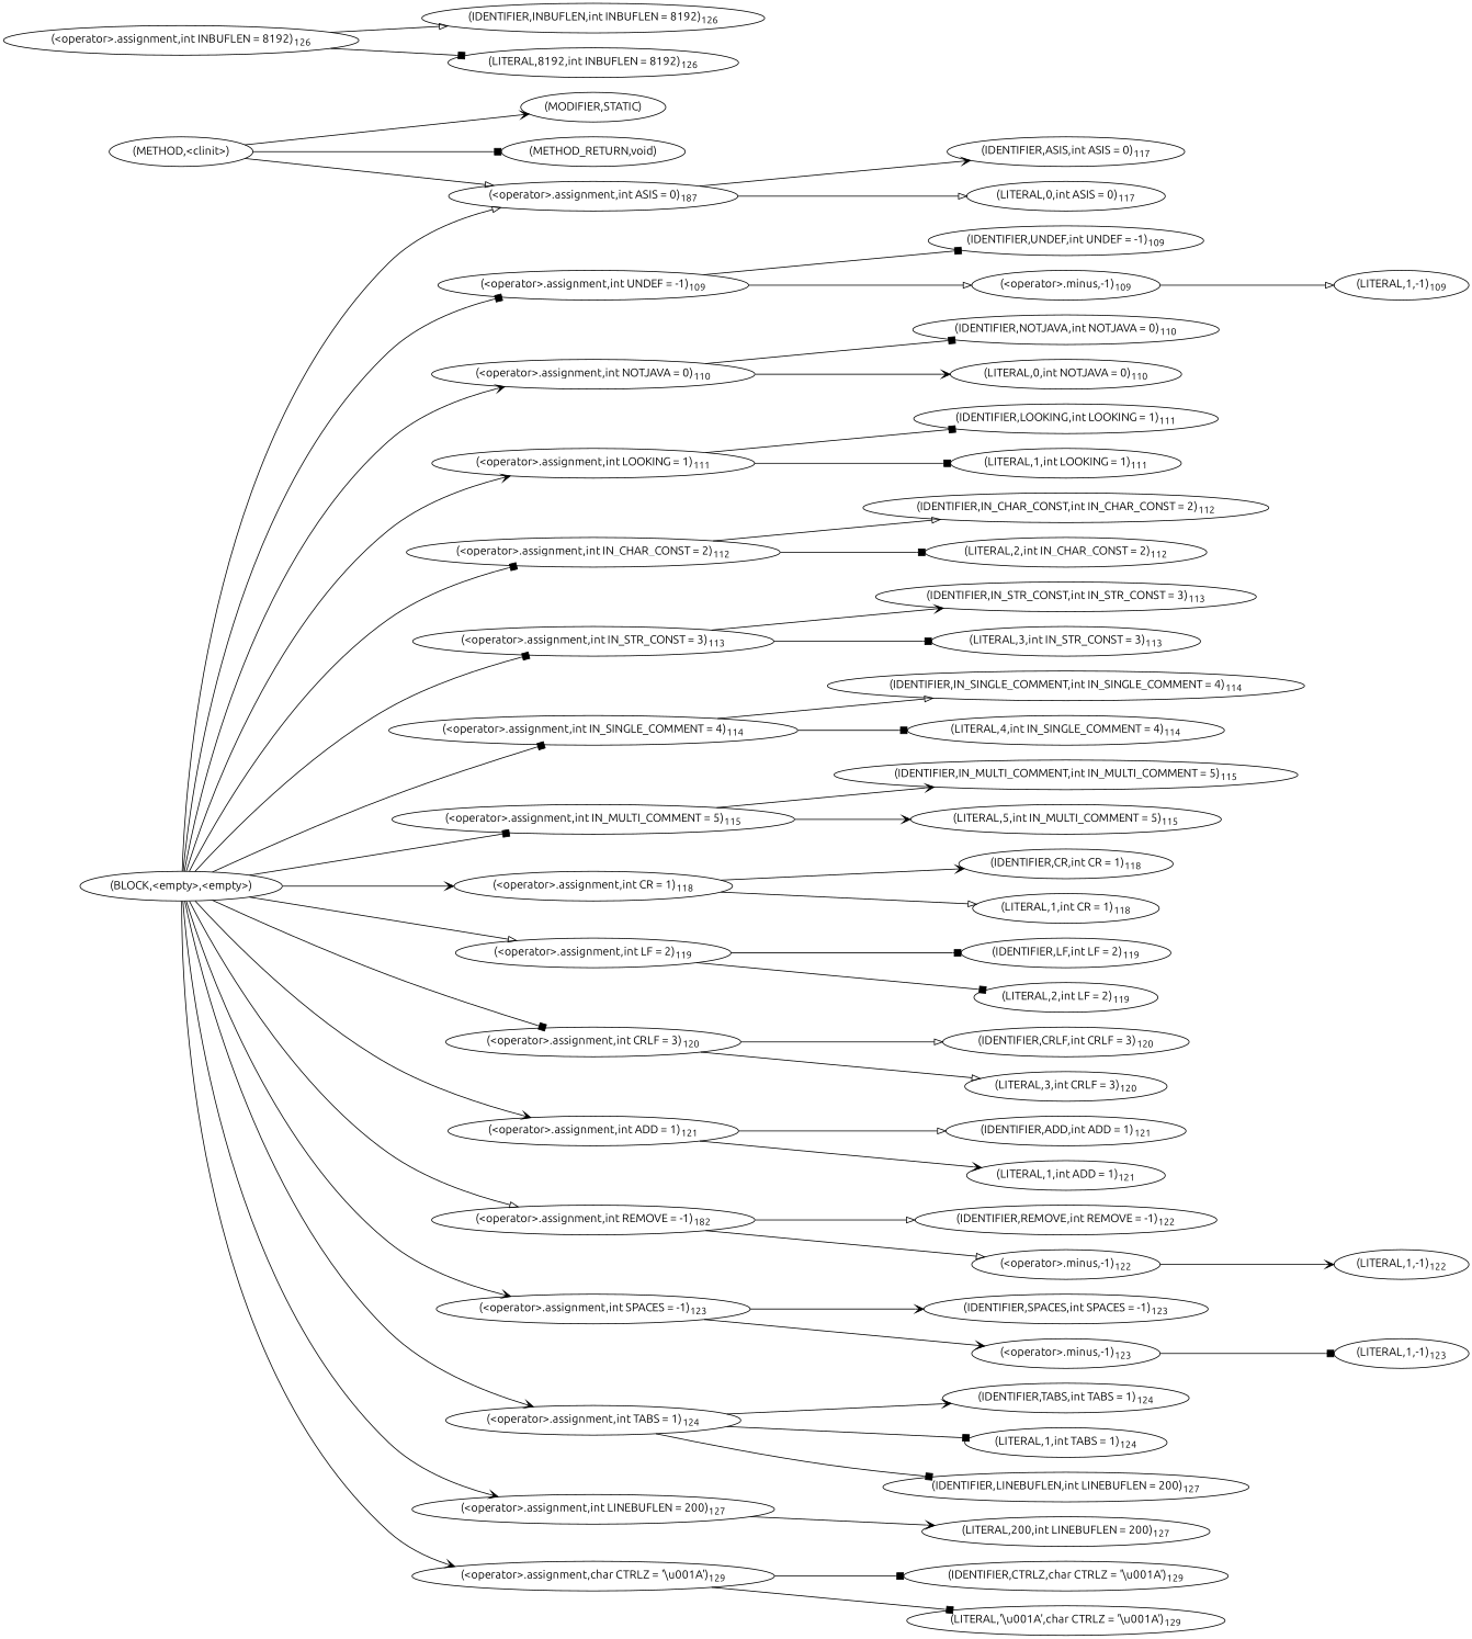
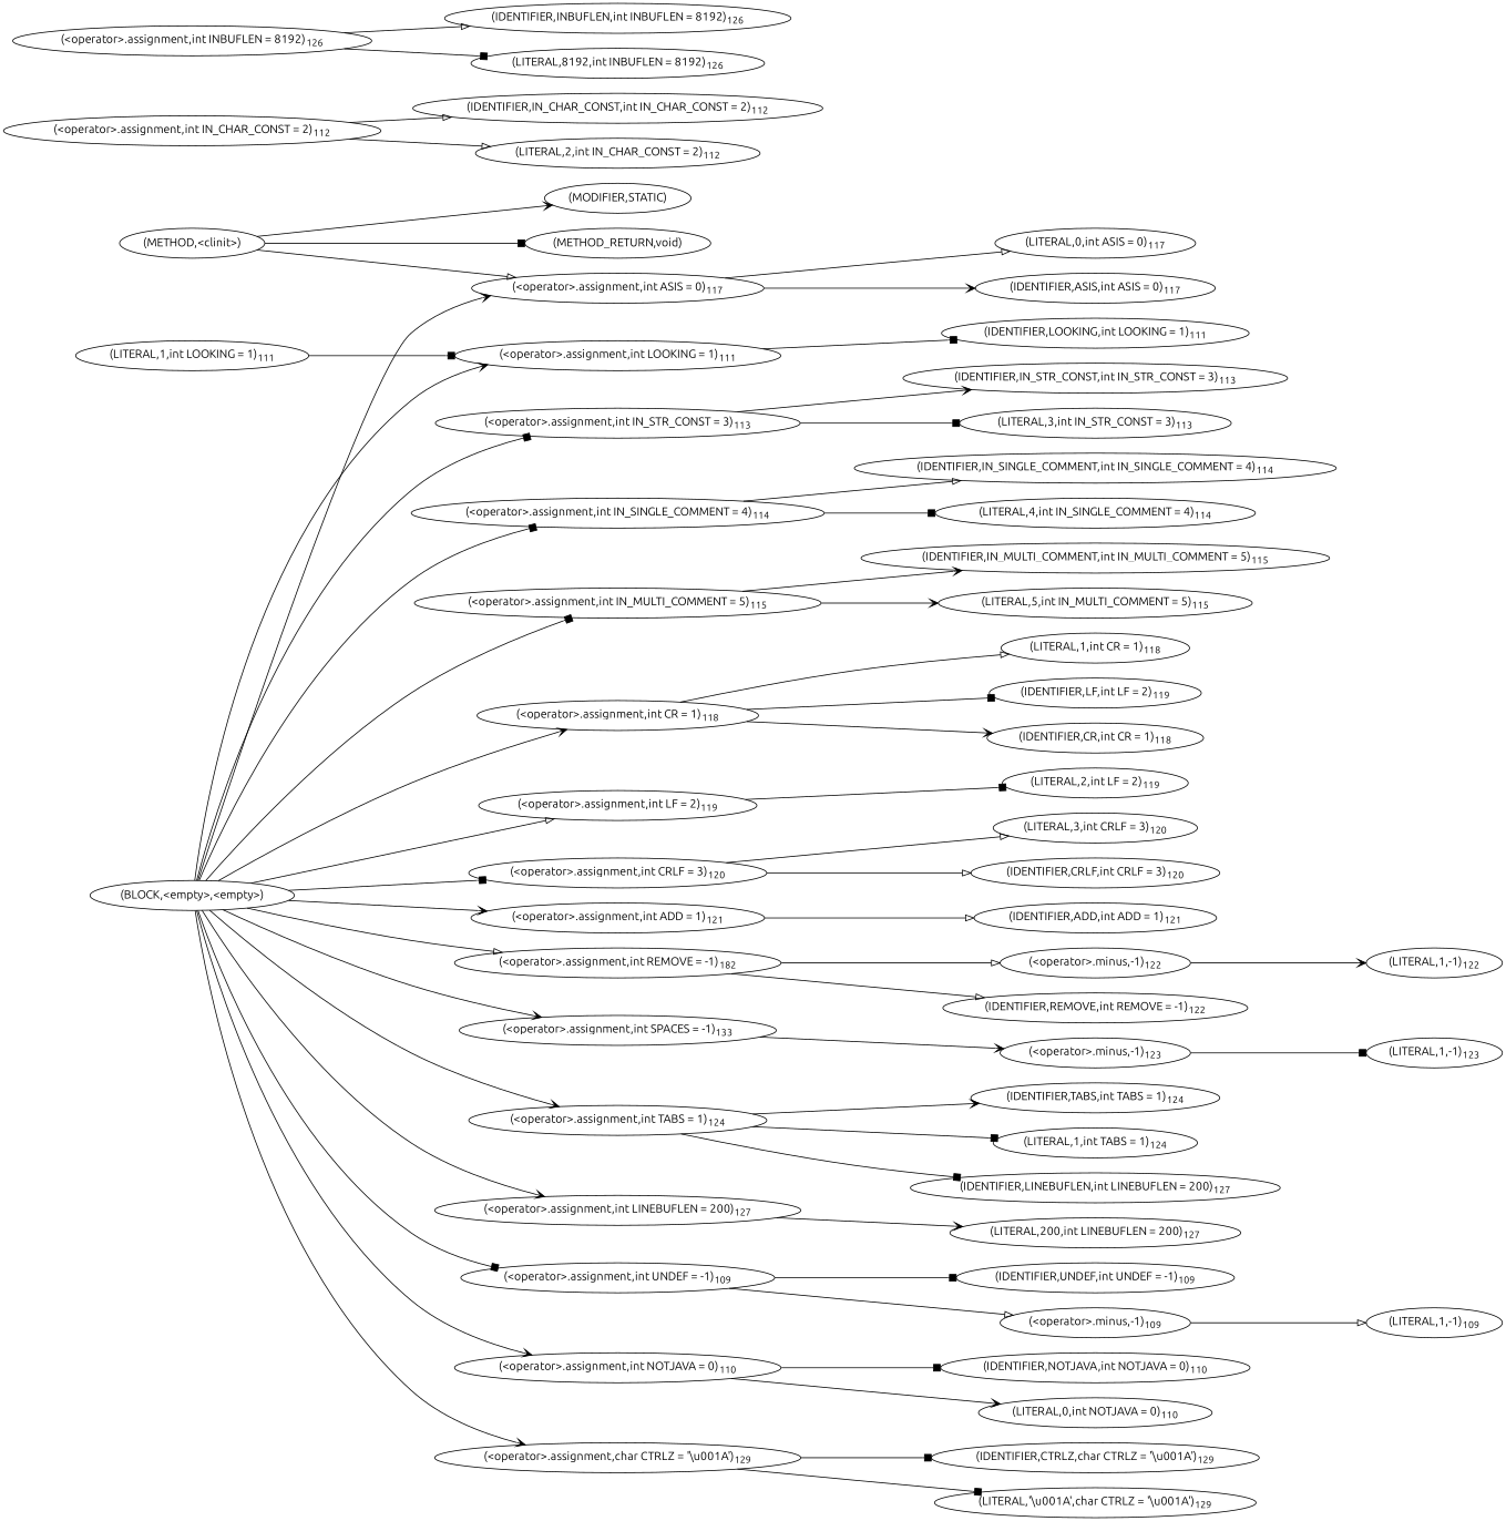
  digraph {
    fontname=Ubuntu
    rankdir=LR
    node [fontname=Ubuntu]
    edge [arrowhead=box fontname=Ubuntu]
    n1 [label=<(METHOD,&lt;clinit&gt;)>]
    n2 [label=<(MODIFIER,STATIC)>]
    n3 [label=<(METHOD_RETURN,void)>]
-   n4 [label=<(&lt;operator&gt;.assignment,int ASIS = 0)<SUB>187</SUB>>]
+   n4 [label=<(&lt;operator&gt;.assignment,int ASIS = 0)<SUB>117</SUB>>]
    n5 [label=<(BLOCK,&lt;empty&gt;,&lt;empty&gt;)>]
    n6 [label=<(&lt;operator&gt;.assignment,int UNDEF = -1)<SUB>109</SUB>>]
    n7 [label=<(&lt;operator&gt;.assignment,int NOTJAVA = 0)<SUB>110</SUB>>]
    n8 [label=<(&lt;operator&gt;.assignment,int LOOKING = 1)<SUB>111</SUB>>]
    n9 [label=<(&lt;operator&gt;.assignment,int IN_CHAR_CONST = 2)<SUB>112</SUB>>]
    n10 [label=<(&lt;operator&gt;.assignment,int IN_STR_CONST = 3)<SUB>113</SUB>>]
    n11 [label=<(&lt;operator&gt;.assignment,int IN_SINGLE_COMMENT = 4)<SUB>114</SUB>>]
    n12 [label=<(&lt;operator&gt;.assignment,int IN_MULTI_COMMENT = 5)<SUB>115</SUB>>]
    n13 [label=<(&lt;operator&gt;.assignment,int CR = 1)<SUB>118</SUB>>]
    n14 [label=<(&lt;operator&gt;.assignment,int LF = 2)<SUB>119</SUB>>]
    n15 [label=<(&lt;operator&gt;.assignment,int CRLF = 3)<SUB>120</SUB>>]
    n16 [label=<(&lt;operator&gt;.assignment,int ADD = 1)<SUB>121</SUB>>]
    n17 [label=<(&lt;operator&gt;.assignment,int REMOVE = -1)<SUB>182</SUB>>]
-   n18 [label=<(&lt;operator&gt;.assignment,int SPACES = -1)<SUB>123</SUB>>]
+   n18 [label=<(&lt;operator&gt;.assignment,int SPACES = -1)<SUB>133</SUB>>]
    n19 [label=<(&lt;operator&gt;.assignment,int TABS = 1)<SUB>124</SUB>>]
    n20 [label=<(&lt;operator&gt;.assignment,int LINEBUFLEN = 200)<SUB>127</SUB>>]
    n21 [label=<(&lt;operator&gt;.assignment,char CTRLZ = '\u001A')<SUB>129</SUB>>]
    n22 [label=<(IDENTIFIER,UNDEF,int UNDEF = -1)<SUB>109</SUB>>]
    n23 [label=<(&lt;operator&gt;.minus,-1)<SUB>109</SUB>>]
    n24 [label=<(IDENTIFIER,NOTJAVA,int NOTJAVA = 0)<SUB>110</SUB>>]
    n25 [label=<(LITERAL,0,int NOTJAVA = 0)<SUB>110</SUB>>]
    n26 [label=<(IDENTIFIER,LOOKING,int LOOKING = 1)<SUB>111</SUB>>]
    n27 [label=<(LITERAL,1,int LOOKING = 1)<SUB>111</SUB>>]
    n28 [label=<(IDENTIFIER,IN_CHAR_CONST,int IN_CHAR_CONST = 2)<SUB>112</SUB>>]
    n29 [label=<(LITERAL,2,int IN_CHAR_CONST = 2)<SUB>112</SUB>>]
    n30 [label=<(IDENTIFIER,IN_STR_CONST,int IN_STR_CONST = 3)<SUB>113</SUB>>]
    n31 [label=<(LITERAL,3,int IN_STR_CONST = 3)<SUB>113</SUB>>]
    n32 [label=<(IDENTIFIER,IN_SINGLE_COMMENT,int IN_SINGLE_COMMENT = 4)<SUB>114</SUB>>]
    n33 [label=<(LITERAL,4,int IN_SINGLE_COMMENT = 4)<SUB>114</SUB>>]
    n34 [label=<(IDENTIFIER,IN_MULTI_COMMENT,int IN_MULTI_COMMENT = 5)<SUB>115</SUB>>]
    n35 [label=<(LITERAL,5,int IN_MULTI_COMMENT = 5)<SUB>115</SUB>>]
    n36 [label=<(IDENTIFIER,ASIS,int ASIS = 0)<SUB>117</SUB>>]
    n37 [label=<(LITERAL,0,int ASIS = 0)<SUB>117</SUB>>]
    n38 [label=<(IDENTIFIER,CR,int CR = 1)<SUB>118</SUB>>]
    n39 [label=<(LITERAL,1,int CR = 1)<SUB>118</SUB>>]
    n40 [label=<(IDENTIFIER,LF,int LF = 2)<SUB>119</SUB>>]
    n41 [label=<(LITERAL,2,int LF = 2)<SUB>119</SUB>>]
    n42 [label=<(IDENTIFIER,CRLF,int CRLF = 3)<SUB>120</SUB>>]
    n43 [label=<(LITERAL,3,int CRLF = 3)<SUB>120</SUB>>]
    n44 [label=<(IDENTIFIER,ADD,int ADD = 1)<SUB>121</SUB>>]
-   n45 [label=<(LITERAL,1,int ADD = 1)<SUB>121</SUB>>]
    n46 [label=<(IDENTIFIER,REMOVE,int REMOVE = -1)<SUB>122</SUB>>]
    n47 [label=<(&lt;operator&gt;.minus,-1)<SUB>122</SUB>>]
-   n48 [label=<(IDENTIFIER,SPACES,int SPACES = -1)<SUB>123</SUB>>]
    n49 [label=<(&lt;operator&gt;.minus,-1)<SUB>123</SUB>>]
    n50 [label=<(IDENTIFIER,TABS,int TABS = 1)<SUB>124</SUB>>]
    n51 [label=<(LITERAL,1,int TABS = 1)<SUB>124</SUB>>]
    n52 [label=<(IDENTIFIER,LINEBUFLEN,int LINEBUFLEN = 200)<SUB>127</SUB>>]
    n53 [label=<(&lt;operator&gt;.assignment,int INBUFLEN = 8192)<SUB>126</SUB>>]
    n54 [label=<(IDENTIFIER,INBUFLEN,int INBUFLEN = 8192)<SUB>126</SUB>>]
    n55 [label=<(LITERAL,8192,int INBUFLEN = 8192)<SUB>126</SUB>>]
    n56 [label=<(LITERAL,200,int LINEBUFLEN = 200)<SUB>127</SUB>>]
    n57 [label=<(IDENTIFIER,CTRLZ,char CTRLZ = '\u001A')<SUB>129</SUB>>]
    n58 [label=<(LITERAL,'\u001A',char CTRLZ = '\u001A')<SUB>129</SUB>>]
    n59 [label=<(LITERAL,1,-1)<SUB>109</SUB>>]
    n60 [label=<(LITERAL,1,-1)<SUB>122</SUB>>]
    n61 [label=<(LITERAL,1,-1)<SUB>123</SUB>>]
    n1 -> n2 [arrowhead=vee]
    n1 -> n3
    n1 -> n4 [arrowhead=onormal]
    n4 -> n36 [arrowhead=vee]
    n4 -> n37 [arrowhead=onormal]
-   n5 -> n4 [arrowhead=onormal]
+   n5 -> n4 [arrowhead=vee]
    n5 -> n6
    n5 -> n7 [arrowhead=vee]
    n5 -> n8 [arrowhead=vee]
-   n5 -> n9
    n5 -> n10
    n5 -> n11
    n5 -> n12
    n5 -> n13 [arrowhead=vee]
    n5 -> n14 [arrowhead=onormal]
    n5 -> n15
    n5 -> n16 [arrowhead=vee]
    n5 -> n17 [arrowhead=onormal]
    n5 -> n18 [arrowhead=vee]
    n5 -> n19 [arrowhead=vee]
    n5 -> n20 [arrowhead=vee]
    n5 -> n21 [arrowhead=vee]
    n6 -> n22
    n6 -> n23 [arrowhead=onormal]
    n7 -> n24
    n7 -> n25 [arrowhead=vee]
    n8 -> n26
-   n8 -> n27
+   n27 -> n8
    n9 -> n28 [arrowhead=onormal]
-   n9 -> n29
+   n9 -> n29 [arrowhead=onormal]
    n10 -> n30 [arrowhead=vee]
    n10 -> n31
    n11 -> n32 [arrowhead=onormal]
    n11 -> n33
    n12 -> n34 [arrowhead=vee]
    n12 -> n35 [arrowhead=vee]
    n13 -> n38 [arrowhead=vee]
    n13 -> n39 [arrowhead=onormal]
-   n14 -> n40
+   n13 -> n40
    n14 -> n41
    n15 -> n42 [arrowhead=onormal]
    n15 -> n43 [arrowhead=onormal]
    n16 -> n44 [arrowhead=onormal]
-   n16 -> n45 [arrowhead=vee]
    n17 -> n46 [arrowhead=onormal]
    n17 -> n47 [arrowhead=onormal]
-   n18 -> n48 [arrowhead=vee]
    n18 -> n49 [arrowhead=vee]
    n19 -> n50 [arrowhead=vee]
    n19 -> n51
    n19 -> n52
    n20 -> n56 [arrowhead=vee]
    n21 -> n57
    n21 -> n58
    n23 -> n59 [arrowhead=onormal]
    n47 -> n60 [arrowhead=vee]
    n49 -> n61
    n53 -> n54 [arrowhead=onormal]
    n53 -> n55
  }
